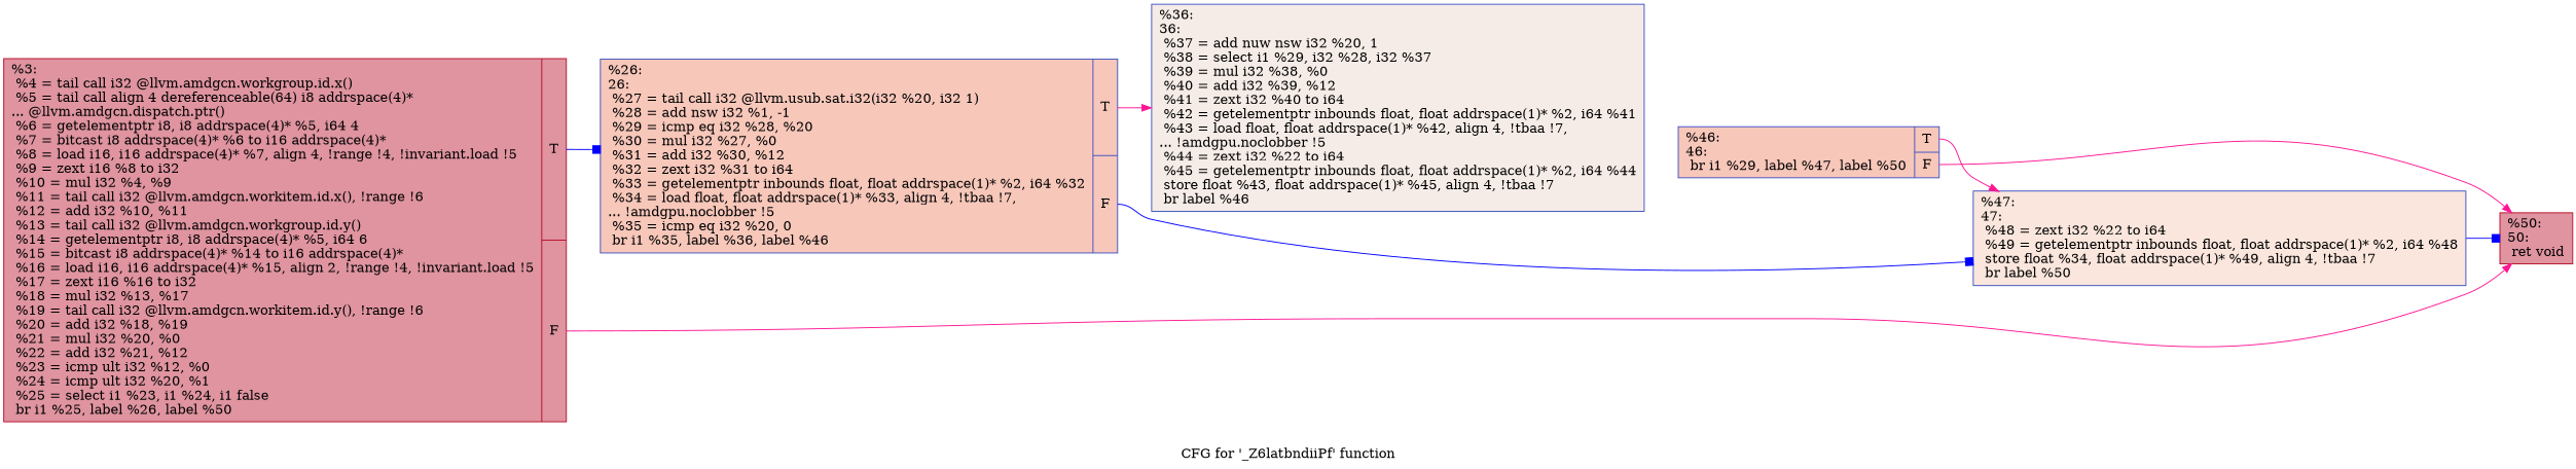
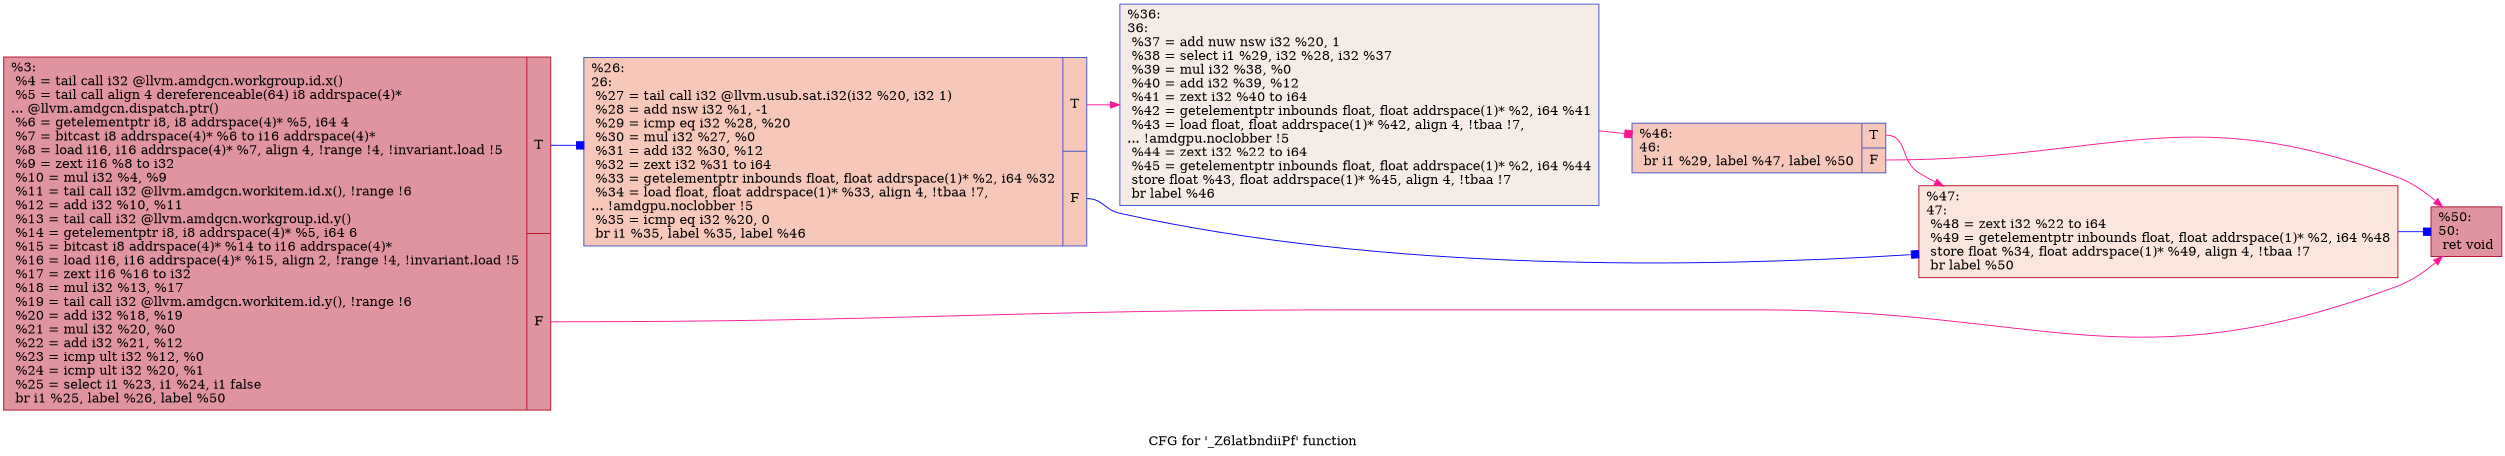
  digraph {
    label="CFG for '_Z6latbndiiPf' function"
    rankdir=LR
    node [color="#3d50c3ff" fillcolor="#b70d2870" shape=record style=filled]
    edge [arrowhead=box color=deeppink tailport=s0]
    n1 [color="#b70d28ff" label="{%3:\l  %4 = tail call i32 @llvm.amdgcn.workgroup.id.x()\l  %5 = tail call align 4 dereferenceable(64) i8 addrspace(4)*\l... @llvm.amdgcn.dispatch.ptr()\l  %6 = getelementptr i8, i8 addrspace(4)* %5, i64 4\l  %7 = bitcast i8 addrspace(4)* %6 to i16 addrspace(4)*\l  %8 = load i16, i16 addrspace(4)* %7, align 4, !range !4, !invariant.load !5\l  %9 = zext i16 %8 to i32\l  %10 = mul i32 %4, %9\l  %11 = tail call i32 @llvm.amdgcn.workitem.id.x(), !range !6\l  %12 = add i32 %10, %11\l  %13 = tail call i32 @llvm.amdgcn.workgroup.id.y()\l  %14 = getelementptr i8, i8 addrspace(4)* %5, i64 6\l  %15 = bitcast i8 addrspace(4)* %14 to i16 addrspace(4)*\l  %16 = load i16, i16 addrspace(4)* %15, align 2, !range !4, !invariant.load !5\l  %17 = zext i16 %16 to i32\l  %18 = mul i32 %13, %17\l  %19 = tail call i32 @llvm.amdgcn.workitem.id.y(), !range !6\l  %20 = add i32 %18, %19\l  %21 = mul i32 %20, %0\l  %22 = add i32 %21, %12\l  %23 = icmp ult i32 %12, %0\l  %24 = icmp ult i32 %20, %1\l  %25 = select i1 %23, i1 %24, i1 false\l  br i1 %25, label %26, label %50\l|{<s0>T|<s1>F}}"]
-   n2 [fillcolor="#ec7f6370" label="{%26:\l26:                                               \l  %27 = tail call i32 @llvm.usub.sat.i32(i32 %20, i32 1)\l  %28 = add nsw i32 %1, -1\l  %29 = icmp eq i32 %28, %20\l  %30 = mul i32 %27, %0\l  %31 = add i32 %30, %12\l  %32 = zext i32 %31 to i64\l  %33 = getelementptr inbounds float, float addrspace(1)* %2, i64 %32\l  %34 = load float, float addrspace(1)* %33, align 4, !tbaa !7,\l... !amdgpu.noclobber !5\l  %35 = icmp eq i32 %20, 0\l  br i1 %35, label %36, label %46\l|{<s0>T|<s1>F}}"]
+   n2 [fillcolor="#ec7f6370" label="{%26:\l26:                                               \l  %27 = tail call i32 @llvm.usub.sat.i32(i32 %20, i32 1)\l  %28 = add nsw i32 %1, -1\l  %29 = icmp eq i32 %28, %20\l  %30 = mul i32 %27, %0\l  %31 = add i32 %30, %12\l  %32 = zext i32 %31 to i64\l  %33 = getelementptr inbounds float, float addrspace(1)* %2, i64 %32\l  %34 = load float, float addrspace(1)* %33, align 4, !tbaa !7,\l... !amdgpu.noclobber !5\l  %35 = icmp eq i32 %20, 0\l  br i1 %35, label %35, label %46\l|{<s0>T|<s1>F}}"]
    n3 [color="#b70d28ff" label="{%50:\l50:                                               \l  ret void\l}"]
    n4 [fillcolor="#ead5c970" label="{%36:\l36:                                               \l  %37 = add nuw nsw i32 %20, 1\l  %38 = select i1 %29, i32 %28, i32 %37\l  %39 = mul i32 %38, %0\l  %40 = add i32 %39, %12\l  %41 = zext i32 %40 to i64\l  %42 = getelementptr inbounds float, float addrspace(1)* %2, i64 %41\l  %43 = load float, float addrspace(1)* %42, align 4, !tbaa !7,\l... !amdgpu.noclobber !5\l  %44 = zext i32 %22 to i64\l  %45 = getelementptr inbounds float, float addrspace(1)* %2, i64 %44\l  store float %43, float addrspace(1)* %45, align 4, !tbaa !7\l  br label %46\l}"]
-   n5 [fillcolor="#f3c7b170" label="{%47:\l47:                                               \l  %48 = zext i32 %22 to i64\l  %49 = getelementptr inbounds float, float addrspace(1)* %2, i64 %48\l  store float %34, float addrspace(1)* %49, align 4, !tbaa !7\l  br label %50\l}"]
+   n5 [color="#b70d28ff" fillcolor="#f3c7b170" label="{%47:\l47:                                               \l  %48 = zext i32 %22 to i64\l  %49 = getelementptr inbounds float, float addrspace(1)* %2, i64 %48\l  store float %34, float addrspace(1)* %49, align 4, !tbaa !7\l  br label %50\l}"]
    n6 [fillcolor="#ec7f6370" label="{%46:\l46:                                               \l  br i1 %29, label %47, label %50\l|{<s0>T|<s1>F}}"]
    n1 -> n2 [color=blue]
    n1 -> n3 [arrowhead=normal tailport=s1]
    n2 -> n4 [arrowhead=normal]
    n2 -> n5 [color=blue tailport=s1]
+   n4 -> n6
    n5 -> n3 [color=blue]
    n6 -> n3 [arrowhead=normal tailport=s1]
    n6 -> n5 [arrowhead=normal]
  }
